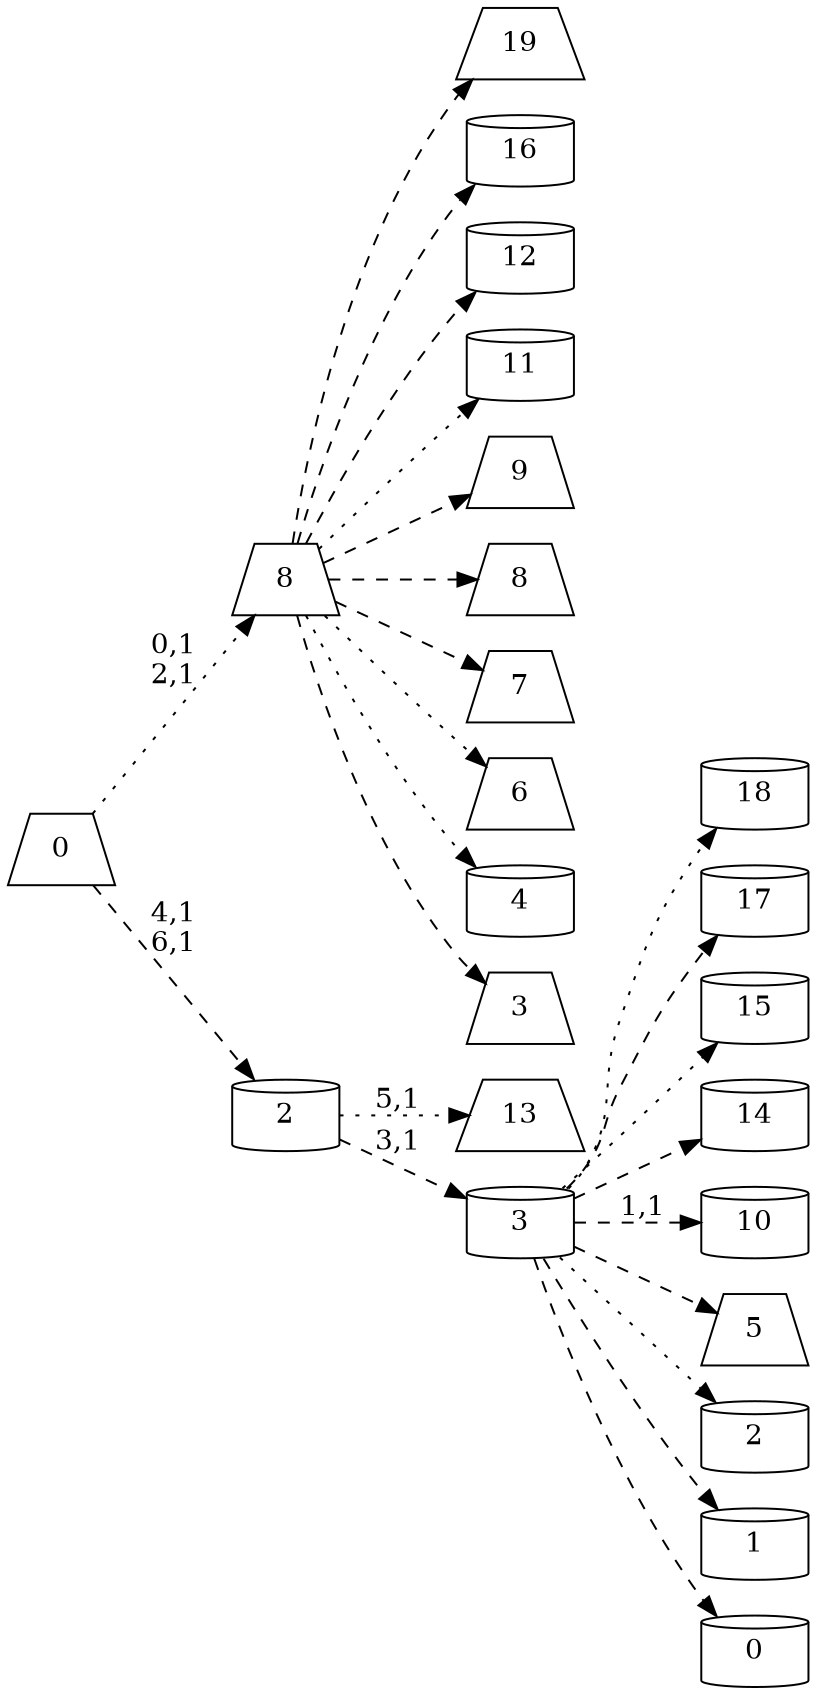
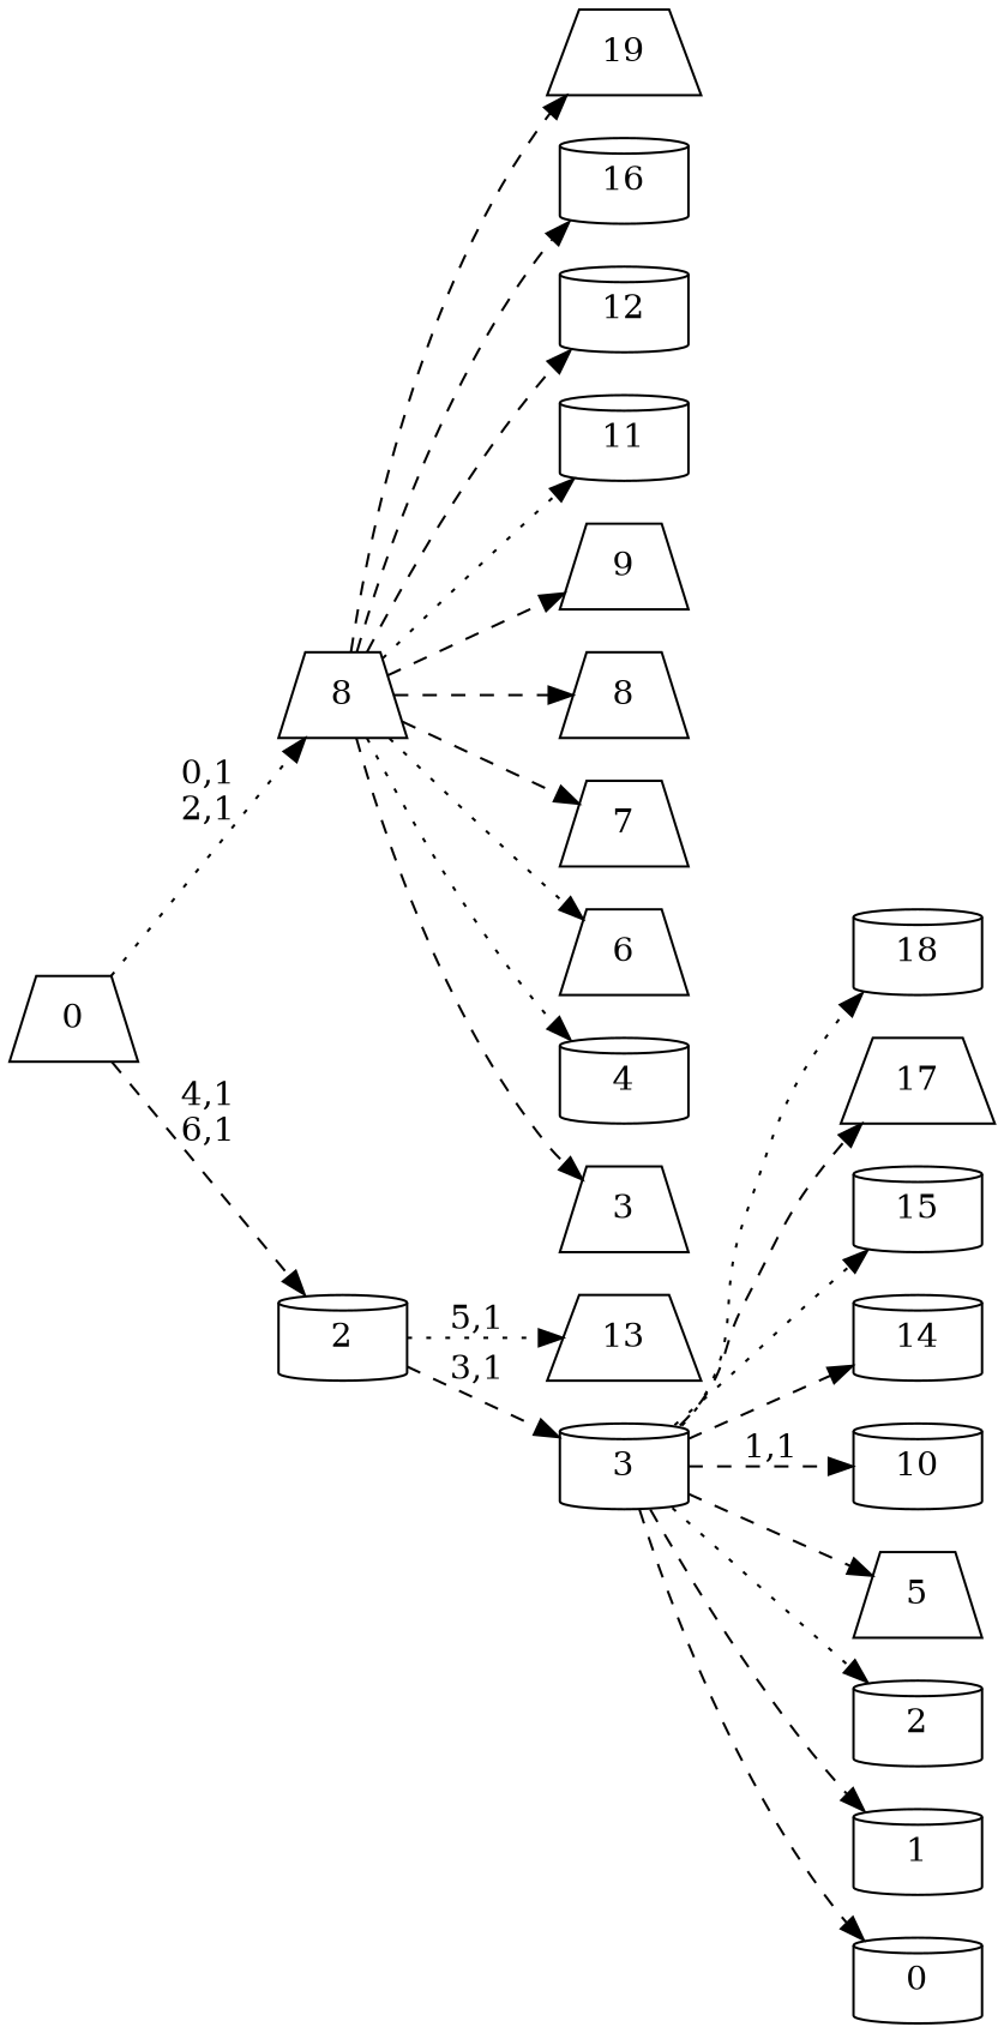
  digraph {
    rankdir=LR
    node [shape=cylinder]
    edge [style=dashed]
    n1 [label=19 shape=trapezium]
    n2 [label=18]
-   n3 [label=17]
+   n3 [label=17 shape=trapezium]
    n4 [label=16]
    n5 [label=15]
    n6 [label=14]
    n7 [label=13 shape=trapezium]
    n8 [label=12]
    n9 [label=11]
    n10 [label=10]
    n11 [label=9 shape=trapezium]
    n12 [label=8 shape=trapezium]
    n13 [label=7 shape=trapezium]
    n14 [label=6 shape=trapezium]
    n15 [label=5 shape=trapezium]
    n16 [label=4]
    n17 [label=3 shape=trapezium]
    8 [shape=trapezium]
    n19 [label=2]
    n20 [label=1]
    n21 [label=0]
    3
    2
    0 [shape=trapezium]
    8 -> n1
    8 -> n4
    8 -> n8
    8 -> n9 [style=dotted]
    8 -> n11
    8 -> n12
    8 -> n13
    8 -> n14 [style=dotted]
    8 -> n16 [style=dotted]
    8 -> n17
    3 -> n2 [style=dotted]
    3 -> n3
    3 -> n5 [style=dotted]
    3 -> n6
    3 -> n10 [label="1,1"]
    3 -> n15
    3 -> n19 [style=dotted]
    3 -> n20
    3 -> n21
    2 -> n7 [label="5,1" style=dotted]
    2 -> 3 [label="3,1"]
    0 -> 8 [label="0,1\n2,1" style=dotted]
    0 -> 2 [label="4,1\n6,1"]
  }
